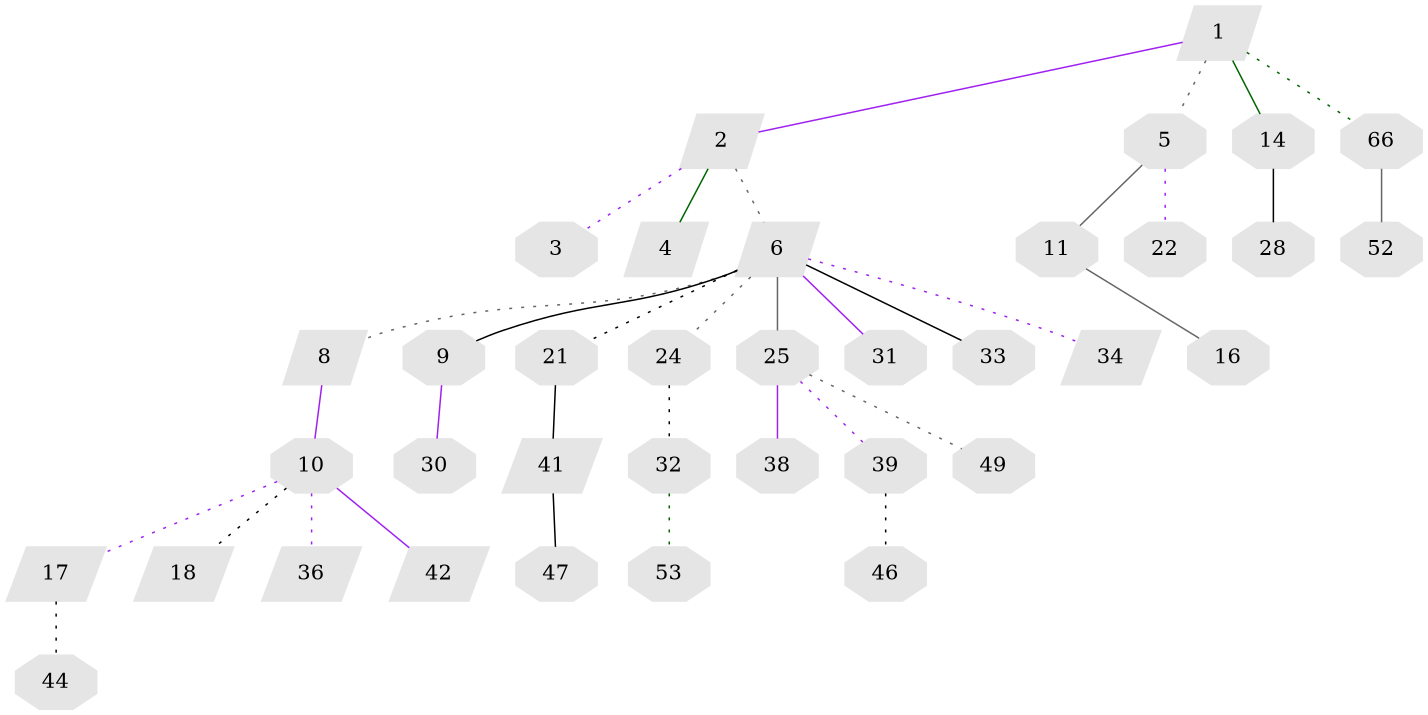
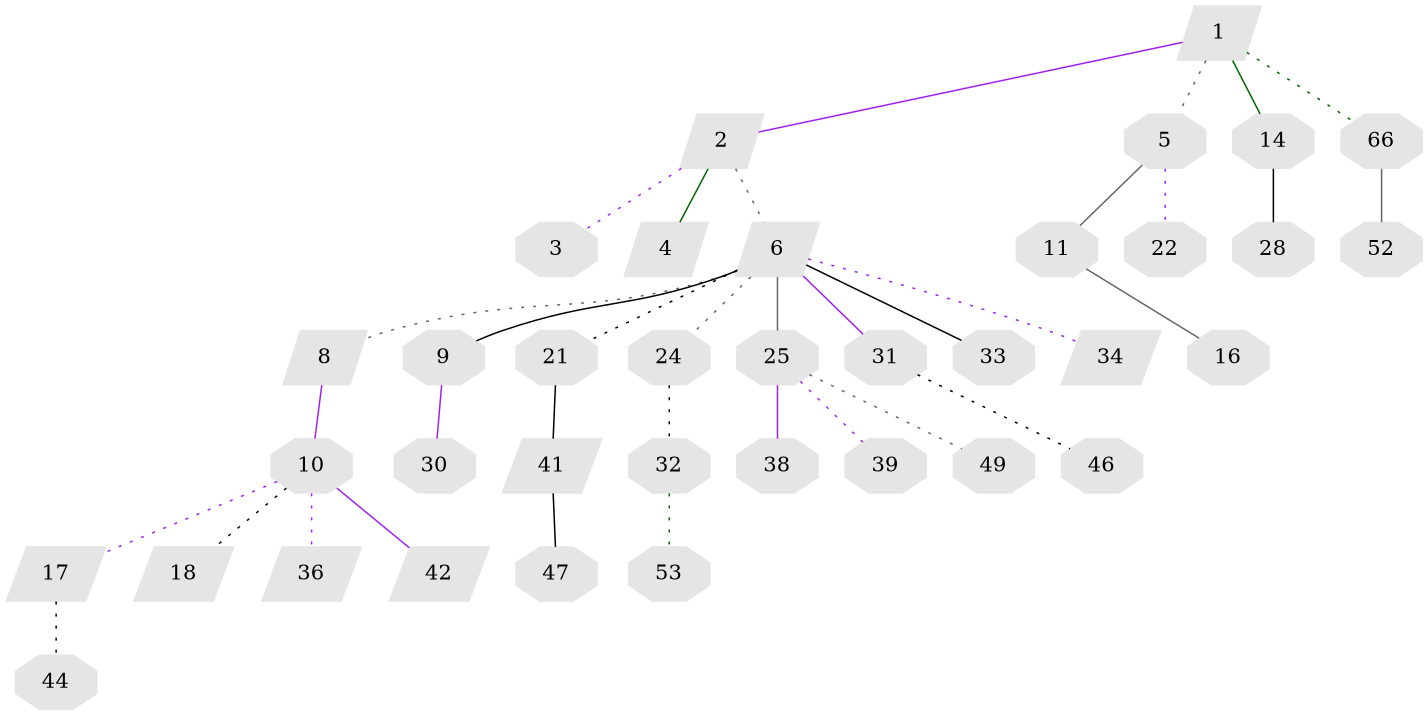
  graph {
    node [color=gray90 shape=octagon style=filled]
    edge [color=purple style=dotted]
    1 [shape=parallelogram super="+50"]
    2 [shape=parallelogram]
    5 [super="+19"]
    14 [super="+48"]
    n5 [label=66 super="+37"]
    3
    4 [shape=parallelogram super="+20"]
    6 [shape=parallelogram super="+7"]
    11 [super="+12"]
    22 [super="+40"]
    28
    52
    8 [shape=parallelogram]
    9 [super="+13"]
    21
    24
    25 [super="+29"]
    31
    33
    34 [shape=parallelogram super="+35"]
    16 [super="+23"]
    10 [super="+15"]
    30
    41 [shape=parallelogram super="+43"]
    32 [super="+45"]
    38
    39
    49
    17 [shape=parallelogram super="+27"]
    18 [shape=parallelogram]
    36 [shape=parallelogram]
    42 [shape=parallelogram]
    44
    47 [super="+51"]
    53
    46
    1 -- 2 [style=solid]
    1 -- 5 [color=gray40]
    1 -- 14 [color=darkgreen style=solid]
    1 -- n5 [color=darkgreen]
    2 -- 3
    2 -- 4 [color=darkgreen style=solid]
    2 -- 6 [color=gray40]
    5 -- 11 [color=gray40 style=solid]
    5 -- 22
    14 -- 28 [color=black style=solid]
    n5 -- 52 [color=gray40 style=solid]
    6 -- 8 [color=gray40]
    6 -- 9 [color=black style=solid]
    6 -- 21 [color=black]
    6 -- 24 [color=gray40]
    6 -- 25 [color=gray40 style=solid]
    6 -- 31 [style=solid]
    6 -- 33 [color=black style=solid]
    6 -- 34
    11 -- 16 [color=gray40 style=solid]
    8 -- 10 [style=solid]
    9 -- 30 [style=solid]
    21 -- 41 [color=black style=solid]
    24 -- 32 [color=black]
    25 -- 38 [style=solid]
    25 -- 39
    25 -- 49 [color=gray40]
    10 -- 17
    10 -- 18 [color=black]
    10 -- 36
    10 -- 42 [style=solid]
    41 -- 47 [color=black style=solid]
    32 -- 53 [color=darkgreen]
-   39 -- 46 [color=black]
+   31 -- 46 [color=black]
    17 -- 44 [color=black]
  }
